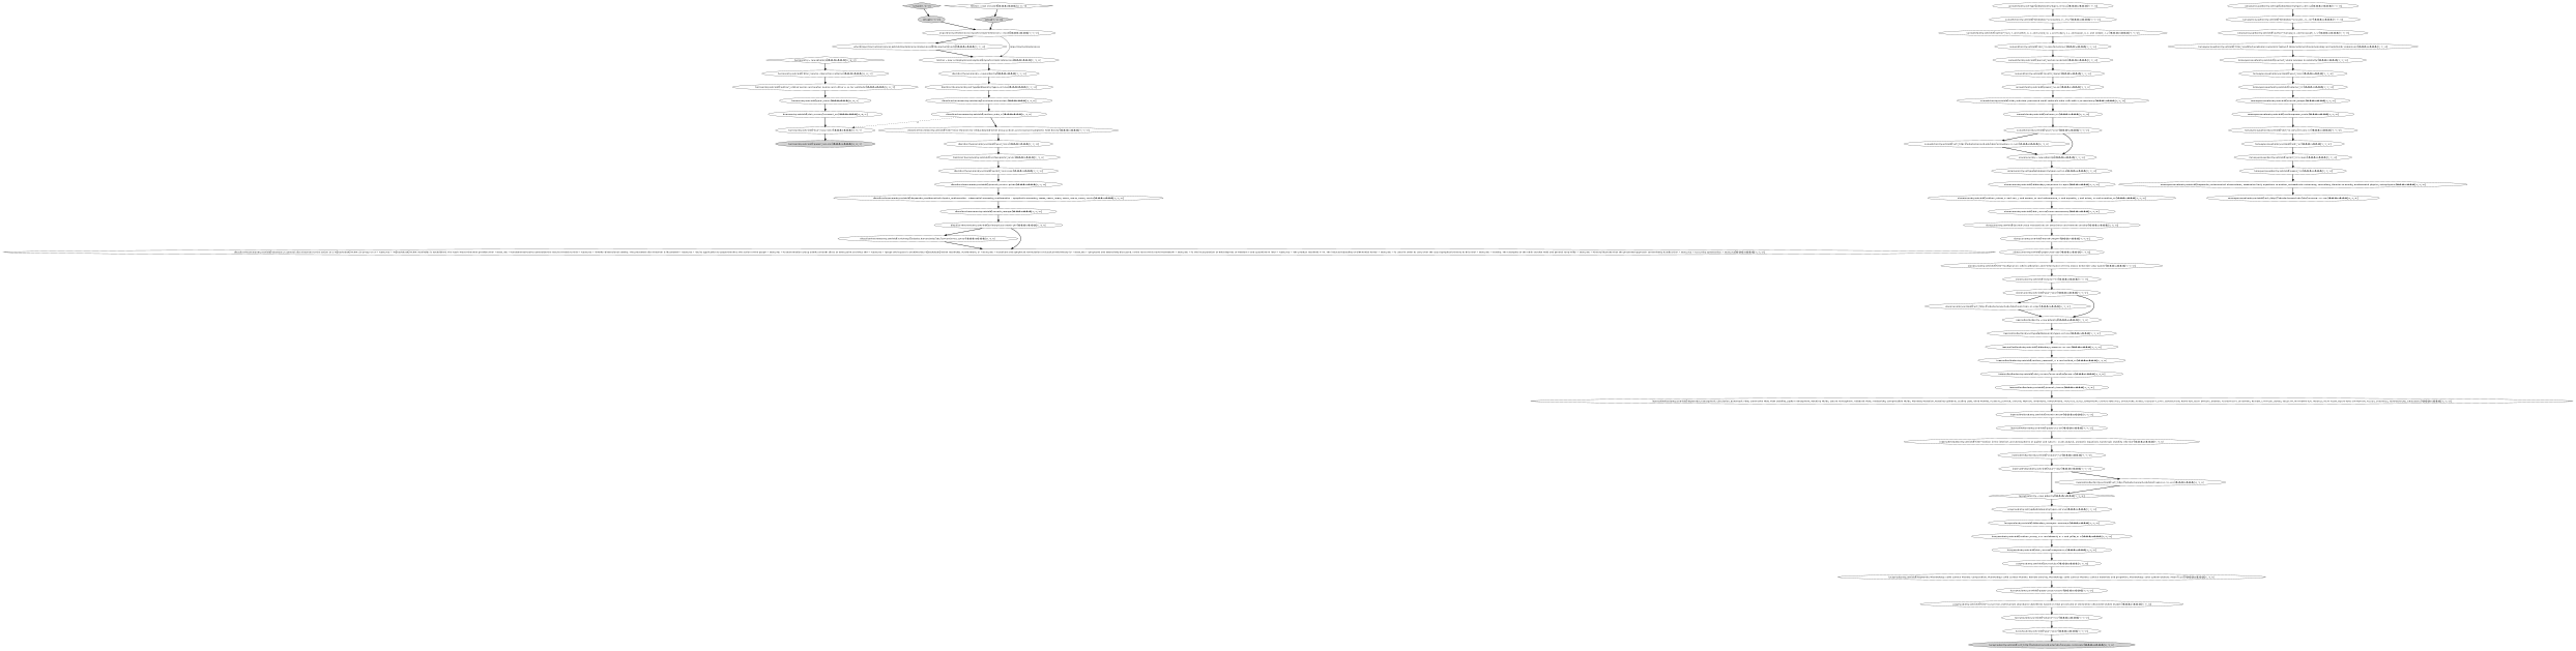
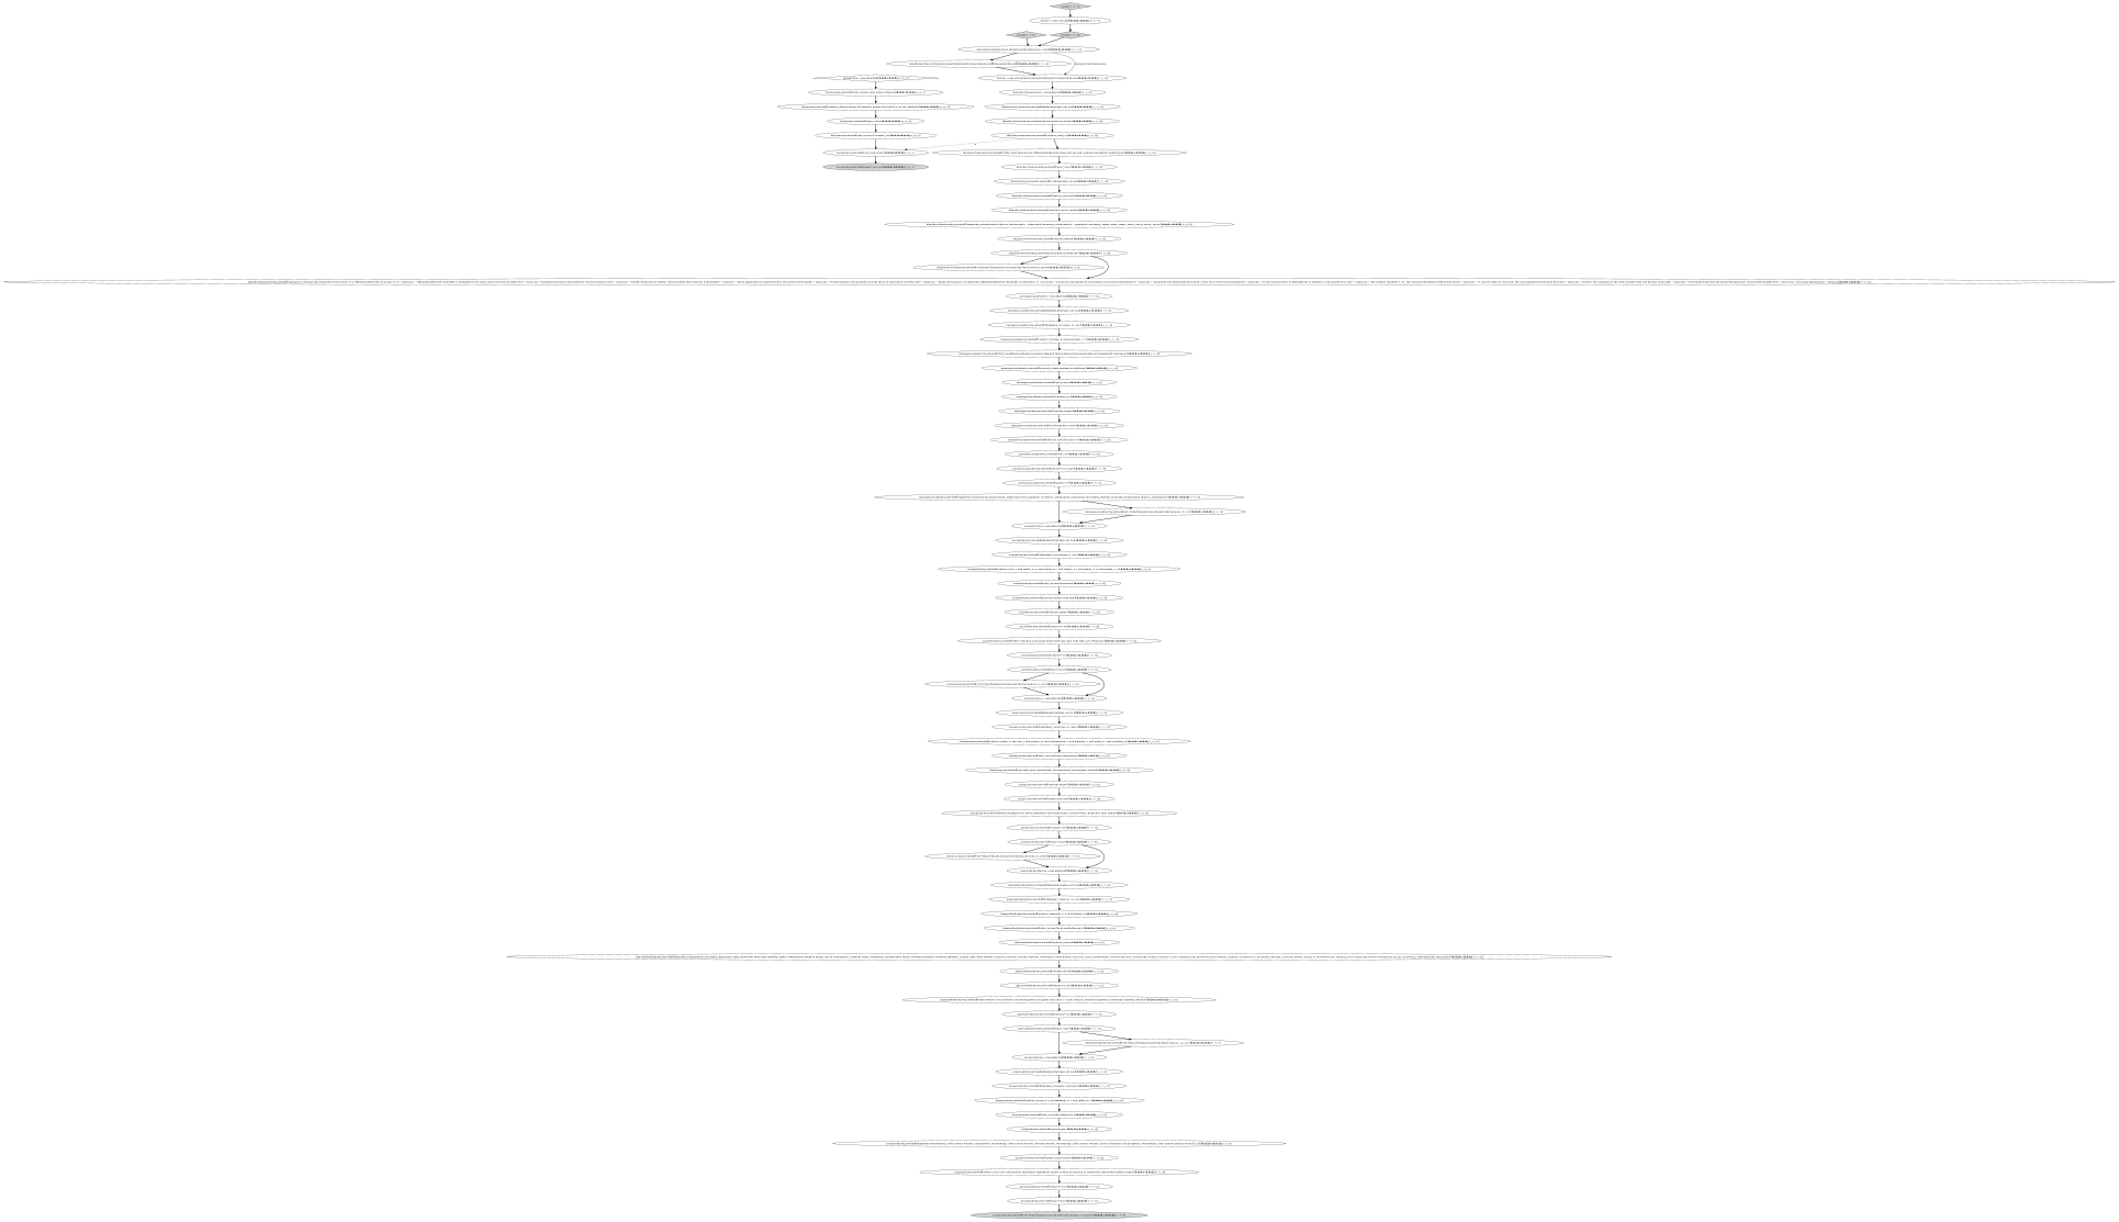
  digraph {
    fontname="Fira Sans"
    node [fillcolor=white fontname="Fira Sans" shape=ellipse style=filled]
    edge [fontname="Fira Sans" style=bold]
    n1 [label="diezSliceTheoremEntry = new BibEntry()@@@6@@@['1', '1', '0']"]
    n2 [label="diezSliceTheoremEntry.setType(BibtexEntryTypes.ARTICLE)@@@7@@@['1', '1', '0']"]
    n3 [label="diezSliceTheoremEntry.setCiteKey(\"2014arXiv1405.2249D\")@@@8@@@['1', '1', '0']"]
-   n4 [fillcolor=lightgray label="setUp['0', '1', '0']"]
+   n4 [fillcolor=lightgray label="setUp['0', '1', '0']" shape=diamond]
    n5 [label="ImportFormatPreferences importFormatPreferences = mock()@@@3@@@['1', '1', '0']"]
    n6 [label="when(importFormatPreferences.getFieldContentParserPreferences()).thenReturn(mock())@@@4@@@['1', '1', '0']"]
    n7 [label="fetcher = new AstrophysicsDataSystem(importFormatPreferences)@@@5@@@['1', '1', '0']"]
    n8 [label="sunWelchEntry.setField(\"journal\",\"Nature Materials\")@@@41@@@['1', '1', '0']"]
    n9 [label="sunWelchEntry.setField(\"month\",\"#jan#\")@@@42@@@['1', '1', '0']"]
    n10 [label="sunWelchEntry.setField(\"pages\",\"44-48\")@@@43@@@['1', '1', '0']"]
    n11 [label="sunWelchEntry.setField(\"title\",\"Solution-processed small-molecule solar cells with 6.7\% efficiency\")@@@44@@@['1', '1', '0']"]
    n12 [label="xiongSunEntry.setField(\"month\",\"#apr#\")@@@54@@@['1', '1', '0']"]
    n13 [label="xiongSunEntry.setField(\"pages\",\"879-889\")@@@55@@@['1', '1', '0']"]
    n14 [label="xiongSunEntry.setField(\"title\",\"Multiyear On-Orbit Calibration and Performance of Terra MODIS Reflective Solar Bands\")@@@56@@@['1', '1', '0']"]
-   n15 [label="luceyPaulEntry = new BibEntry()@@@73@@@['1', '1', '0']" shape=diamond]
+   n15 [label="luceyPaulEntry = new BibEntry()@@@73@@@['1', '1', '0']"]
    n16 [label="luceyPaulEntry.setType(BiblatexEntryTypes.ARTICLE)@@@74@@@['1', '1', '0']"]
    n17 [label="luceyPaulEntry.setField(\"bibtexkey\",\"2000JGR...10520297L\")@@@75@@@['1', '1', '0']"]
    n18 [label="diezSliceTheoremEntry.setField(\"journal\",\"ArXiv e-prints\")@@@14@@@['1', '1', '0']"]
    n19 [label="diezSliceTheoremEntry.setField(\"keywords\",\"Mathematical Physics, Mathematics - Differential Geometry, Mathematics - Symplectic Geometry, 58B99, 58Z05, 58B25, 22E65, 58D19, 53D20, 53D42\")@@@15@@@['1', '1', '0']"]
    n20 [label="diezSliceTheoremEntry.setField(\"month\",\"#may#\")@@@16@@@['1', '1', '0']"]
    n21 [label="famaeyMcGaughEntry.setField(\"eid\",\"10\")@@@31@@@['1', '1', '0']"]
    n22 [label="famaeyMcGaughEntry.setField(\"eprint\",\"1112.3960\")@@@32@@@['1', '1', '0']"]
    n23 [label="famaeyMcGaughEntry.setField(\"pages\",\"10\")@@@33@@@['1', '1', '0']"]
    n24 [fillcolor=lightgray label="setUp['1', '0', '0']" shape=diamond]
    n25 [label="xiongSunEntry.setType(BiblatexEntryTypes.ARTICLE)@@@49@@@['1', '1', '0']"]
    n26 [label="xiongSunEntry.setField(\"bibtexkey\",\"2007ITGRS..45..879X\")@@@50@@@['1', '1', '0']"]
    n27 [label="xiongSunEntry.setField(\"author\",\"Xiong, X. and Sun, J. and Barnes, W. and Salomonson, V. and Esposito, J. and Erives, H. and Guenther, B.\")@@@51@@@['1', '1', '0']"]
    n28 [fillcolor=lightgray label="setUp['0', '0', '1']" shape=diamond]
-   n29 [label="fetcher = new CrossRef()@@@3@@@['0', '0', '1']" shape=diamond]
+   n29 [label="fetcher = new CrossRef()@@@3@@@['0', '0', '1']"]
    n30 [label="barrosEntry = new BibEntry()@@@4@@@['0', '0', '1']" shape=diamond]
    n31 [label="barrosEntry.setField(\"title\",\"Service Interaction Patterns\")@@@5@@@['0', '0', '1']"]
    n32 [label="barrosEntry.setField(\"author\",\"Alistair Barros and Marlon Dumas and Arthur H. M. ter Hofstede\")@@@6@@@['0', '0', '1']"]
    n33 [label="barrosEntry.setField(\"issn\",\"0302-9743\")@@@9@@@['0', '0', '1']"]
    n34 [fillcolor=lightgray label="barrosEntry.setField(\"pages\",\"302-318\")@@@10@@@['0', '0', '1']"]
    n35 [label="luceyPaulEntry.setField(\"keywords\",\"Planetology: Solid Surface Planets: Composition, Planetology: Solid Surface Planets: Remote sensing, Planetology: Solid Surface Planets: Surface materials and properties, Planetology: Solar System Objects: Moon (1221)\")@@@79@@@['1', '1', '0']"]
    n36 [label="luceyPaulEntry.setField(\"pages\",\"20297-20306\")@@@80@@@['1', '1', '0']"]
    n37 [label="luceyPaulEntry.setField(\"title\",\"Lunar iron and titanium abundance algorithms based on final processing of Clementine ultraviolet-visible images\")@@@81@@@['1', '1', '0']"]
    n38 [label="luceyPaulEntry.setField(\"author\",\"Lucey, P. G. and Blewett, D. T. and Jolliff, B. L.\")@@@76@@@['1', '1', '0']"]
    n39 [label="luceyPaulEntry.setField(\"doi\",\"10.1029/1999JE001117\")@@@77@@@['1', '1', '0']"]
    n40 [label="luceyPaulEntry.setField(\"journal\",\"\jgr\")@@@78@@@['1', '1', '0']"]
    n41 [label="xiongSunEntry.setField(\"volume\",\"45\")@@@57@@@['1', '1', '0']"]
    n42 [label="xiongSunEntry.setField(\"year\",\"2007\")@@@58@@@['1', '1', '0']"]
    n43 [label="diezSliceTheoremEntry.setField(\"primaryclass\",\"math-ph\")@@@17@@@['1', '1', '0']"]
    n44 [label="diezSliceTheoremEntry.setField(\"url\",\"http://adsabs.harvard.edu/abs/2014arXiv1405.2249D\")@@@18@@@['0', '1', '0']"]
    n45 [label="diezSliceTheoremEntry.setField(\"abstract\",\"A general slice theorem for the action of a Fr$\backslash$'echet Lie group on a\" + NEWLINE + \"Fr$\backslash$'echet manifolds is established. The Nash-Moser theorem provides the\" + NEWLINE + \"fundamental tool to generalize the result of Palais to this\" + NEWLINE + \"infinite-dimensional setting. The presented slice theorem is illustrated\" + NEWLINE + \"by its application to gauge theories: the action of the gauge\" + NEWLINE + \"transformation group admits smooth slices at every point and thus the\" + NEWLINE + \"gauge orbit space is stratified by Fr$\backslash$'echet manifolds. Furthermore, a\" + NEWLINE + \"covariant and symplectic formulation of classical field theory is\" + NEWLINE + \"proposed and extensively discussed. At the root of this novel framework\" + NEWLINE + \"is the incorporation of field degrees of freedom F and spacetime M into\" + NEWLINE + \"the product manifold F * M. The induced bigrading of differential forms\" + NEWLINE + \"is used in order to carry over the usual symplectic theory to this new\" + NEWLINE + \"setting. The examples of the Klein-Gordon field and general Yang-Mills\" + NEWLINE + \"theory illustrate that the presented approach conveniently handles the\" + NEWLINE + \"occurring symmetries.\" + NEWLINE)@@@19@@@['1', '1', '0']"]
+   n46 [label="famaeyMcGaughEntry = new BibEntry()@@@20@@@['1', '1', '0']"]
    n47 [label="famaeyMcGaughEntry.setField(\"keywords\",\"astronomical observations, Newtonian limit, equations of motion, extragalactic astronomy, cosmology, theories of gravity, fundamental physics, astrophysics\")@@@34@@@['1', '1', '0']"]
    n48 [label="ingersollPollardEntry.setField(\"doi\",\"10.1016/0019-1035(82)90169-5\")@@@64@@@['1', '1', '0']"]
    n49 [label="ingersollPollardEntry.setField(\"journal\",\"\icarus\")@@@65@@@['1', '1', '0']"]
    n50 [label="ingersollPollardEntry.setField(\"keywords\",\"Atmospheric Circulation, Barotropic Flow, Convective Flow, Flow Stability, Jupiter Atmosphere, Rotating Fluids, Saturn Atmosphere, Adiabatic Flow, Anelasticity, Compressible Fluids, Planetary Rotation, Rotating Cylinders, Scaling Laws, Wind Profiles, PLANETS, JUPITER, SATURN, MOTION, INTERIORS, ATMOSPHERE, ANALYSIS, SCALE, BAROTROPY, CHARACTERISTICS, STRUCTURE, WINDS, VISCOSITY, DATA, CONVECTION, ROTATION, EDDY EFFECTS, ENERGY, ADIABATICITY, DIAGRAMS, REVIEW, LATITUDE, ZONES, VELOCITY, MATHEMATICAL MODELS, HEAT FLOW, EQUATIONS OF MOTION, FLUIDS, DYNAMICS, TEMPERATURE, GRADIENTS\")@@@66@@@['1', '1', '0']"]
    n51 [label="diezSliceTheoremEntry.setField(\"eprint\",\"1405.2249\")@@@13@@@['1', '1', '0']"]
    n52 [label="luceyPaulEntry.setField(\"volume\",\"105\")@@@82@@@['1', '1', '0']"]
    n53 [label="luceyPaulEntry.setField(\"year\",\"2000\")@@@83@@@['1', '1', '0']"]
    n54 [fillcolor=lightgray label="luceyPaulEntry.setField(\"url\",\"http://adsabs.harvard.edu/abs/2000JGR...10520297L\")@@@84@@@['0', '1', '0']"]
    n55 [label="xiongSunEntry.setField(\"doi\",\"10.1109/TGRS.2006.890567\")@@@52@@@['1', '1', '0']"]
    n56 [label="barrosEntry.setField(\"doi\",\"10.1007/11538394_20\")@@@8@@@['0', '0', '1']"]
    n57 [label="xiongSunEntry.setField(\"url\",\"http://adsabs.harvard.edu/abs/2007ITGRS..45..879X\")@@@59@@@['0', '1', '0']"]
    n58 [label="ingersollPollardEntry = new BibEntry()@@@60@@@['1', '1', '0']"]
    n59 [label="ingersollPollardEntry.setType(BiblatexEntryTypes.ARTICLE)@@@61@@@['1', '1', '0']"]
    n60 [label="sunWelchEntry.setField(\"volume\",\"11\")@@@45@@@['1', '1', '0']"]
    n61 [label="sunWelchEntry.setField(\"year\",\"2012\")@@@46@@@['1', '1', '0']"]
    n62 [label="sunWelchEntry.setField(\"url\",\"http://adsabs.harvard.edu/abs/2012NatMa..11...44S\")@@@47@@@['0', '1', '0']"]
    n63 [label="xiongSunEntry = new BibEntry()@@@48@@@['1', '1', '0']"]
    n64 [label="diezSliceTheoremEntry.setField(\"title\",\"Slice theorem for Fr$\backslash$'echet group actions and covariant symplectic field theory\")@@@10@@@['1', '1', '0']"]
    n65 [label="diezSliceTheoremEntry.setField(\"year\",\"2014\")@@@11@@@['1', '1', '0']"]
    n66 [label="diezSliceTheoremEntry.setField(\"archiveprefix\",\"arXiv\")@@@12@@@['1', '1', '0']"]
+   n67 [label="sunWelchEntry = new BibEntry()@@@36@@@['1', '1', '0']"]
    n68 [label="sunWelchEntry.setType(BiblatexEntryTypes.ARTICLE)@@@37@@@['1', '1', '0']"]
    n69 [label="sunWelchEntry.setField(\"bibtexkey\",\"2012NatMa..11...44S\")@@@38@@@['1', '1', '0']"]
    n70 [label="famaeyMcGaughEntry.setField(\"url\",\"http://adsabs.harvard.edu/abs/2012LRR....15...10F\")@@@35@@@['0', '1', '0']"]
    n71 [label="sunWelchEntry.setField(\"author\",\"Sun, Y. and Welch, G. C. and Leong, W. L. and Takacs, C. J. and Bazan, G. C. and Heeger, A. J.\")@@@39@@@['1', '1', '0']"]
    n72 [label="sunWelchEntry.setField(\"doi\",\"10.1038/nmat3160\")@@@40@@@['1', '1', '0']"]
    n73 [label="xiongSunEntry.setField(\"journal\",\"IEEE Transactions on Geoscience and Remote Sensing\")@@@53@@@['1', '1', '0']"]
    n74 [label="diezSliceTheoremEntry.setField(\"author\",\"Diez, T.\")@@@9@@@['1', '1', '0']"]
    n75 [label="barrosEntry.setField(\"year\",\"2005\")@@@7@@@['0', '0', '1']"]
    n76 [label="ingersollPollardEntry.setField(\"bibtexkey\",\"1982Icar...52...62I\")@@@62@@@['1', '1', '0']"]
    n77 [label="ingersollPollardEntry.setField(\"author\",\"Ingersoll, A. P. and Pollard, D.\")@@@63@@@['1', '1', '0']"]
    n78 [label="ingersollPollardEntry.setField(\"month\",\"#oct#\")@@@67@@@['1', '1', '0']"]
    n79 [label="famaeyMcGaughEntry.setField(\"month\",\"#sep#\")@@@28@@@['1', '1', '0']"]
    n80 [label="famaeyMcGaughEntry.setField(\"archiveprefix\",\"arXiv\")@@@29@@@['1', '1', '0']"]
    n81 [label="famaeyMcGaughEntry.setField(\"doi\",\"10.12942/lrr-2012-10\")@@@30@@@['1', '1', '0']"]
    n82 [label="ingersollPollardEntry.setField(\"pages\",\"62-80\")@@@68@@@['1', '1', '0']"]
    n83 [label="ingersollPollardEntry.setField(\"title\",\"Motion in the interiors and atmospheres of Jupiter and Saturn - Scale analysis, anelastic equations, barotropic stability criterion\")@@@69@@@['1', '1', '0']"]
    n84 [label="ingersollPollardEntry.setField(\"url\",\"http://adsabs.harvard.edu/abs/1982Icar...52...62I\")@@@72@@@['0', '1', '0']"]
    n85 [label="famaeyMcGaughEntry.setType(BiblatexEntryTypes.ARTICLE)@@@21@@@['1', '1', '0']"]
    n86 [label="famaeyMcGaughEntry.setField(\"volume\",\"15\")@@@27@@@['1', '1', '0']"]
    n87 [label="ingersollPollardEntry.setField(\"volume\",\"52\")@@@70@@@['1', '1', '0']"]
    n88 [label="ingersollPollardEntry.setField(\"year\",\"1982\")@@@71@@@['1', '1', '0']"]
    n89 [label="famaeyMcGaughEntry.setField(\"year\",\"2012\")@@@26@@@['1', '1', '0']"]
    n90 [label="famaeyMcGaughEntry.setField(\"bibtexkey\",\"2012LRR....15...10F\")@@@22@@@['1', '1', '0']"]
    n91 [label="famaeyMcGaughEntry.setField(\"author\",\"Famaey, B. and McGaugh, S. S.\")@@@23@@@['1', '1', '0']"]
    n92 [label="famaeyMcGaughEntry.setField(\"title\",\"Modified Newtonian Dynamics (MOND): Observational Phenomenology and Relativistic Extensions\")@@@24@@@['1', '1', '0']"]
    n93 [label="famaeyMcGaughEntry.setField(\"journal\",\"Living Reviews in Relativity\")@@@25@@@['1', '1', '0']"]
    n1 -> n2
    n2 -> n3
    n3 -> n74
    n4 -> n5
    n5 -> n6
    n5 -> n7 [label=importFormatPreferences style=solid]
    n6 -> n7
    n7 -> n1
    n8 -> n9
    n9 -> n10
    n10 -> n11
    n11 -> n60
    n12 -> n13
    n13 -> n14
    n14 -> n41
    n15 -> n16
    n16 -> n17
    n17 -> n38
    n18 -> n19
    n19 -> n20
    n20 -> n43
    n21 -> n22
    n22 -> n23
    n23 -> n47
    n24 -> n5
    n25 -> n26
    n26 -> n27
    n27 -> n55
-   n28 -> n4
+   n28 -> n29
    n29 -> n24
    n30 -> n31
    n31 -> n32
    n32 -> n75
    n33 -> n34
    n35 -> n36
    n36 -> n37
    n37 -> n52
    n38 -> n39
    n39 -> n40
    n40 -> n35
    n41 -> n42
    n42 -> n57
    n42 -> n58
    n43 -> n44
    n43 -> n45
    n44 -> n45
+   n45 -> n46
+   n46 -> n85
+   n47 -> n67
    n47 -> n70
    n48 -> n49
    n49 -> n50
    n50 -> n78
    n51 -> n18
    n52 -> n53
    n53 -> n54
    n55 -> n73
    n56 -> n33
    n57 -> n58
    n58 -> n59
    n59 -> n76
    n60 -> n61
    n61 -> n62
    n61 -> n63
    n62 -> n63
    n63 -> n25
    n64 -> n65
    n65 -> n66
    n66 -> n51
+   n67 -> n68
    n68 -> n69
    n69 -> n71
+   n70 -> n67
    n71 -> n72
    n72 -> n8
    n73 -> n12
    n74 -> n33 [label=0 style=dashed]
    n74 -> n64
    n75 -> n56
    n76 -> n77
    n77 -> n48
    n78 -> n82
    n79 -> n80
    n80 -> n81
    n81 -> n21
    n82 -> n83
    n83 -> n87
    n84 -> n15
    n85 -> n90
    n86 -> n79
    n87 -> n88
    n88 -> n15
    n88 -> n84
    n89 -> n86
    n90 -> n91
    n91 -> n92
    n92 -> n93
    n93 -> n89
  }
